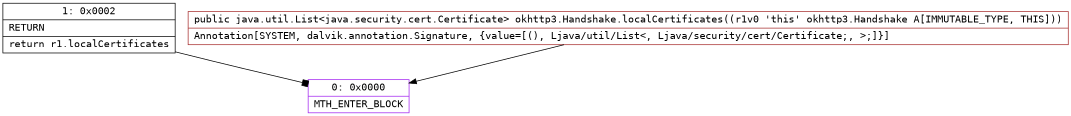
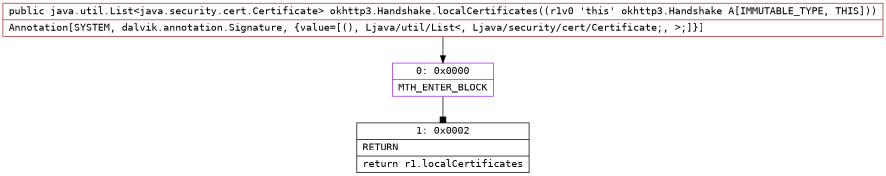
  digraph {
    fontname="DejaVu Sans Mono"
    node [shape=record fontname="DejaVu Sans Mono"]
    edge [fontname="DejaVu Sans Mono"]
    n1 [label="{0\:\ 0x0000|MTH_ENTER_BLOCK\l}" color=purple]
    n2 [label="{1\:\ 0x0002|RETURN\l|return r1.localCertificates\l}" color=black]
    n3 [label="{public java.util.List\<java.security.cert.Certificate\> okhttp3.Handshake.localCertificates((r1v0 'this' okhttp3.Handshake A[IMMUTABLE_TYPE, THIS]))  | Annotation[SYSTEM, dalvik.annotation.Signature, \{value=[(), Ljava\/util\/List\<, Ljava\/security\/cert\/Certificate;, \>;]\}]\l}" color=brown]
-   n2 -> n1 [arrowhead=box]
+   n1 -> n2 [arrowhead=box]
    n3 -> n1 [arrowhead=normal]
  }
